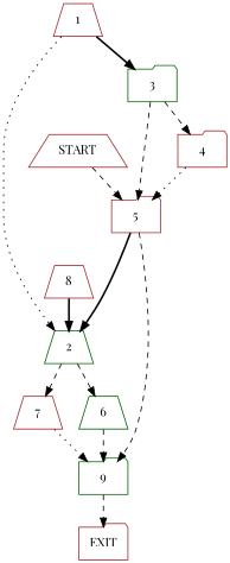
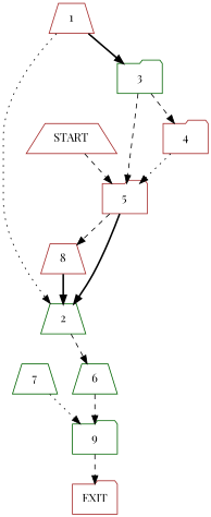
  digraph {
    fontname="Playfair Display"
    node [color=brown fontname="Playfair Display" shape=trapezium]
    edge [fontname="Playfair Display" style=dashed]
    n1 [label=START]
    5 [shape=folder]
    2 [color=darkgreen]
    1
    3 [color=darkgreen shape=folder]
    n6 [label=EXIT shape=folder]
    6 [color=darkgreen]
-   7
+   7 [color=darkgreen]
    4 [shape=folder]
    9 [color=darkgreen shape=folder]
    8
    n1 -> 5
    5 -> 2 [style=bold]
-   5 -> 9
+   5 -> 8
    2 -> 6
-   2 -> 7
    1 -> 2 [style=dotted]
    1 -> 3 [style=bold]
    3 -> 5
    3 -> 4
    6 -> 9
    7 -> 9 [style=dotted]
    4 -> 5 [style=dotted]
    9 -> n6
    8 -> 2 [style=bold]
  }
